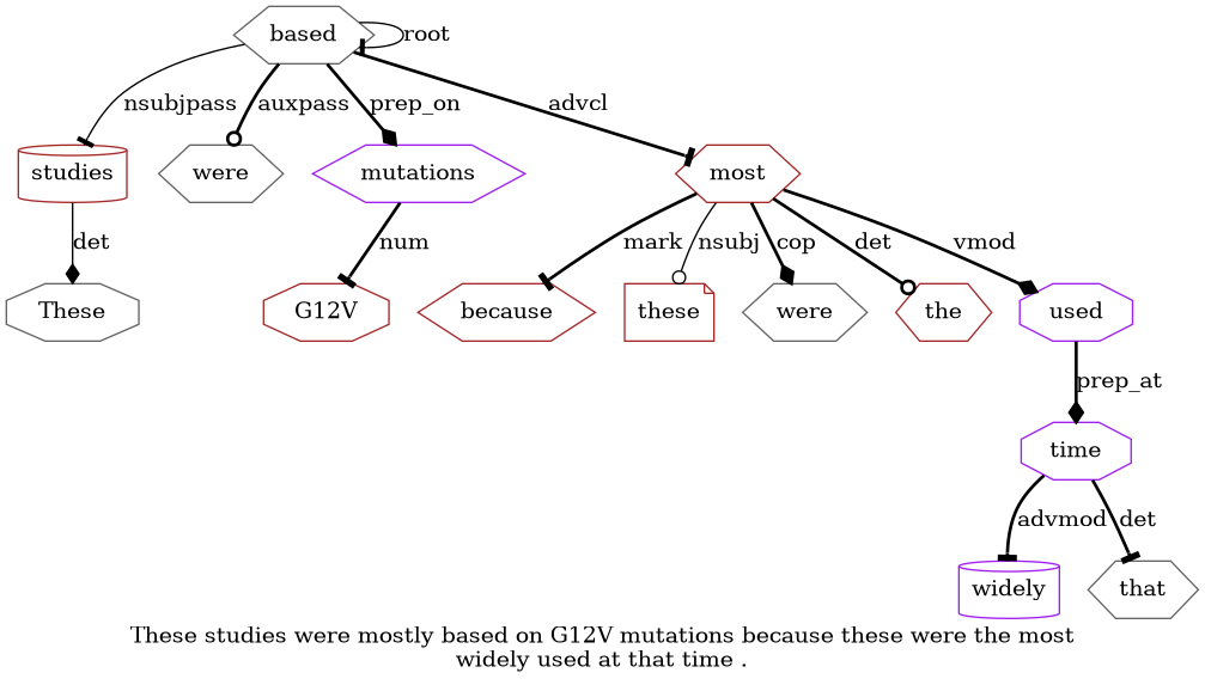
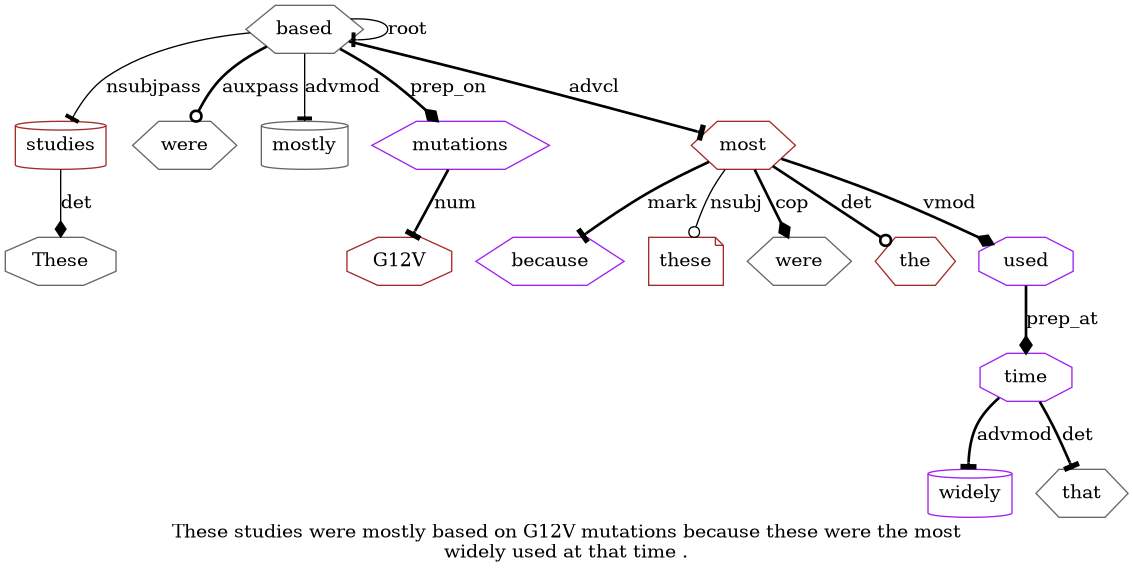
  digraph {
    label="These studies were mostly based on G12V mutations because these were the most\nwidely used at that time ."
    node [color=brown fillcolor=white shape=hexagon style=filled]
    edge [arrowhead=tee style=bold]
    n1 [label=studies shape=cylinder]
    n2 [color=gray40 label=These shape=octagon]
    n3 [color=gray40 label=based]
    n4 [color=gray40 label=were]
+   n5 [color=gray40 label=mostly shape=cylinder]
    n6 [color=purple label=mutations]
    n7 [label=most]
    n8 [label=G12V shape=octagon]
-   n9 [label=because]
+   n9 [color=purple label=because]
    n10 [label=these shape=note]
    n11 [color=gray40 label=were]
    n12 [label=the]
    n13 [color=purple label=used shape=octagon]
    n14 [color=purple label=time shape=octagon]
    n15 [color=purple label=widely shape=cylinder]
    n16 [color=gray40 label=that]
    n1 -> n2 [arrowhead=diamond label=det style=solid]
    n3 -> n1 [label=nsubjpass style=solid]
    n3 -> n3 [label=root style=solid]
    n3 -> n4 [arrowhead=odot label=auxpass]
+   n3 -> n5 [label=advmod style=solid]
    n3 -> n6 [arrowhead=diamond label=prep_on]
    n3 -> n7 [label=advcl]
    n6 -> n8 [label=num]
    n7 -> n9 [label=mark]
    n7 -> n10 [arrowhead=odot label=nsubj style=solid]
    n7 -> n11 [arrowhead=diamond label=cop]
    n7 -> n12 [arrowhead=odot label=det]
    n7 -> n13 [arrowhead=diamond label=vmod]
    n13 -> n14 [arrowhead=diamond label=prep_at]
    n14 -> n15 [label=advmod]
    n14 -> n16 [label=det]
  }
